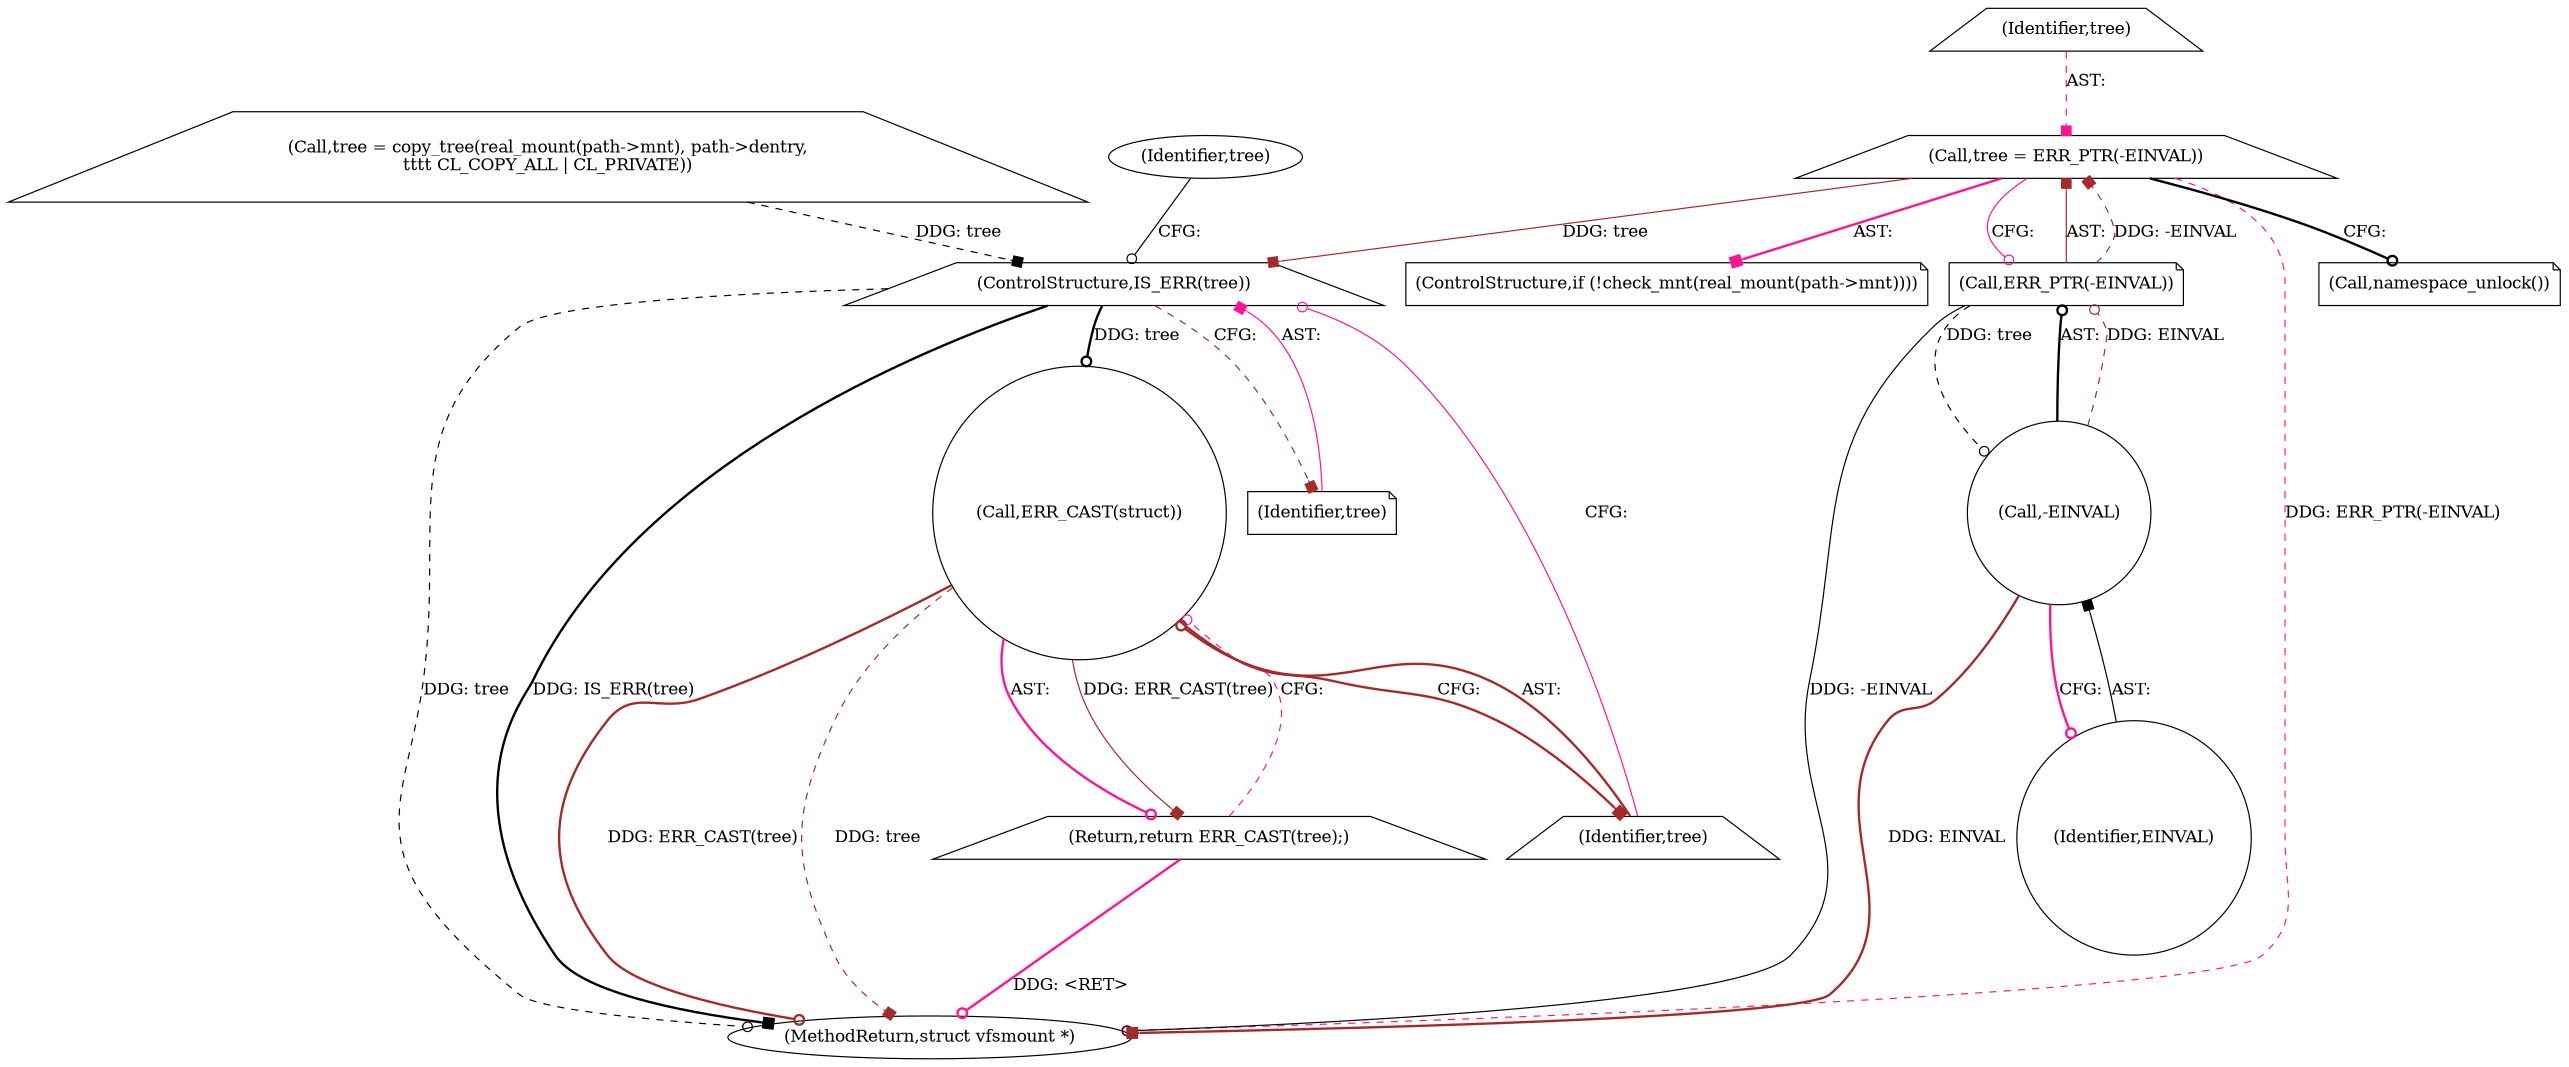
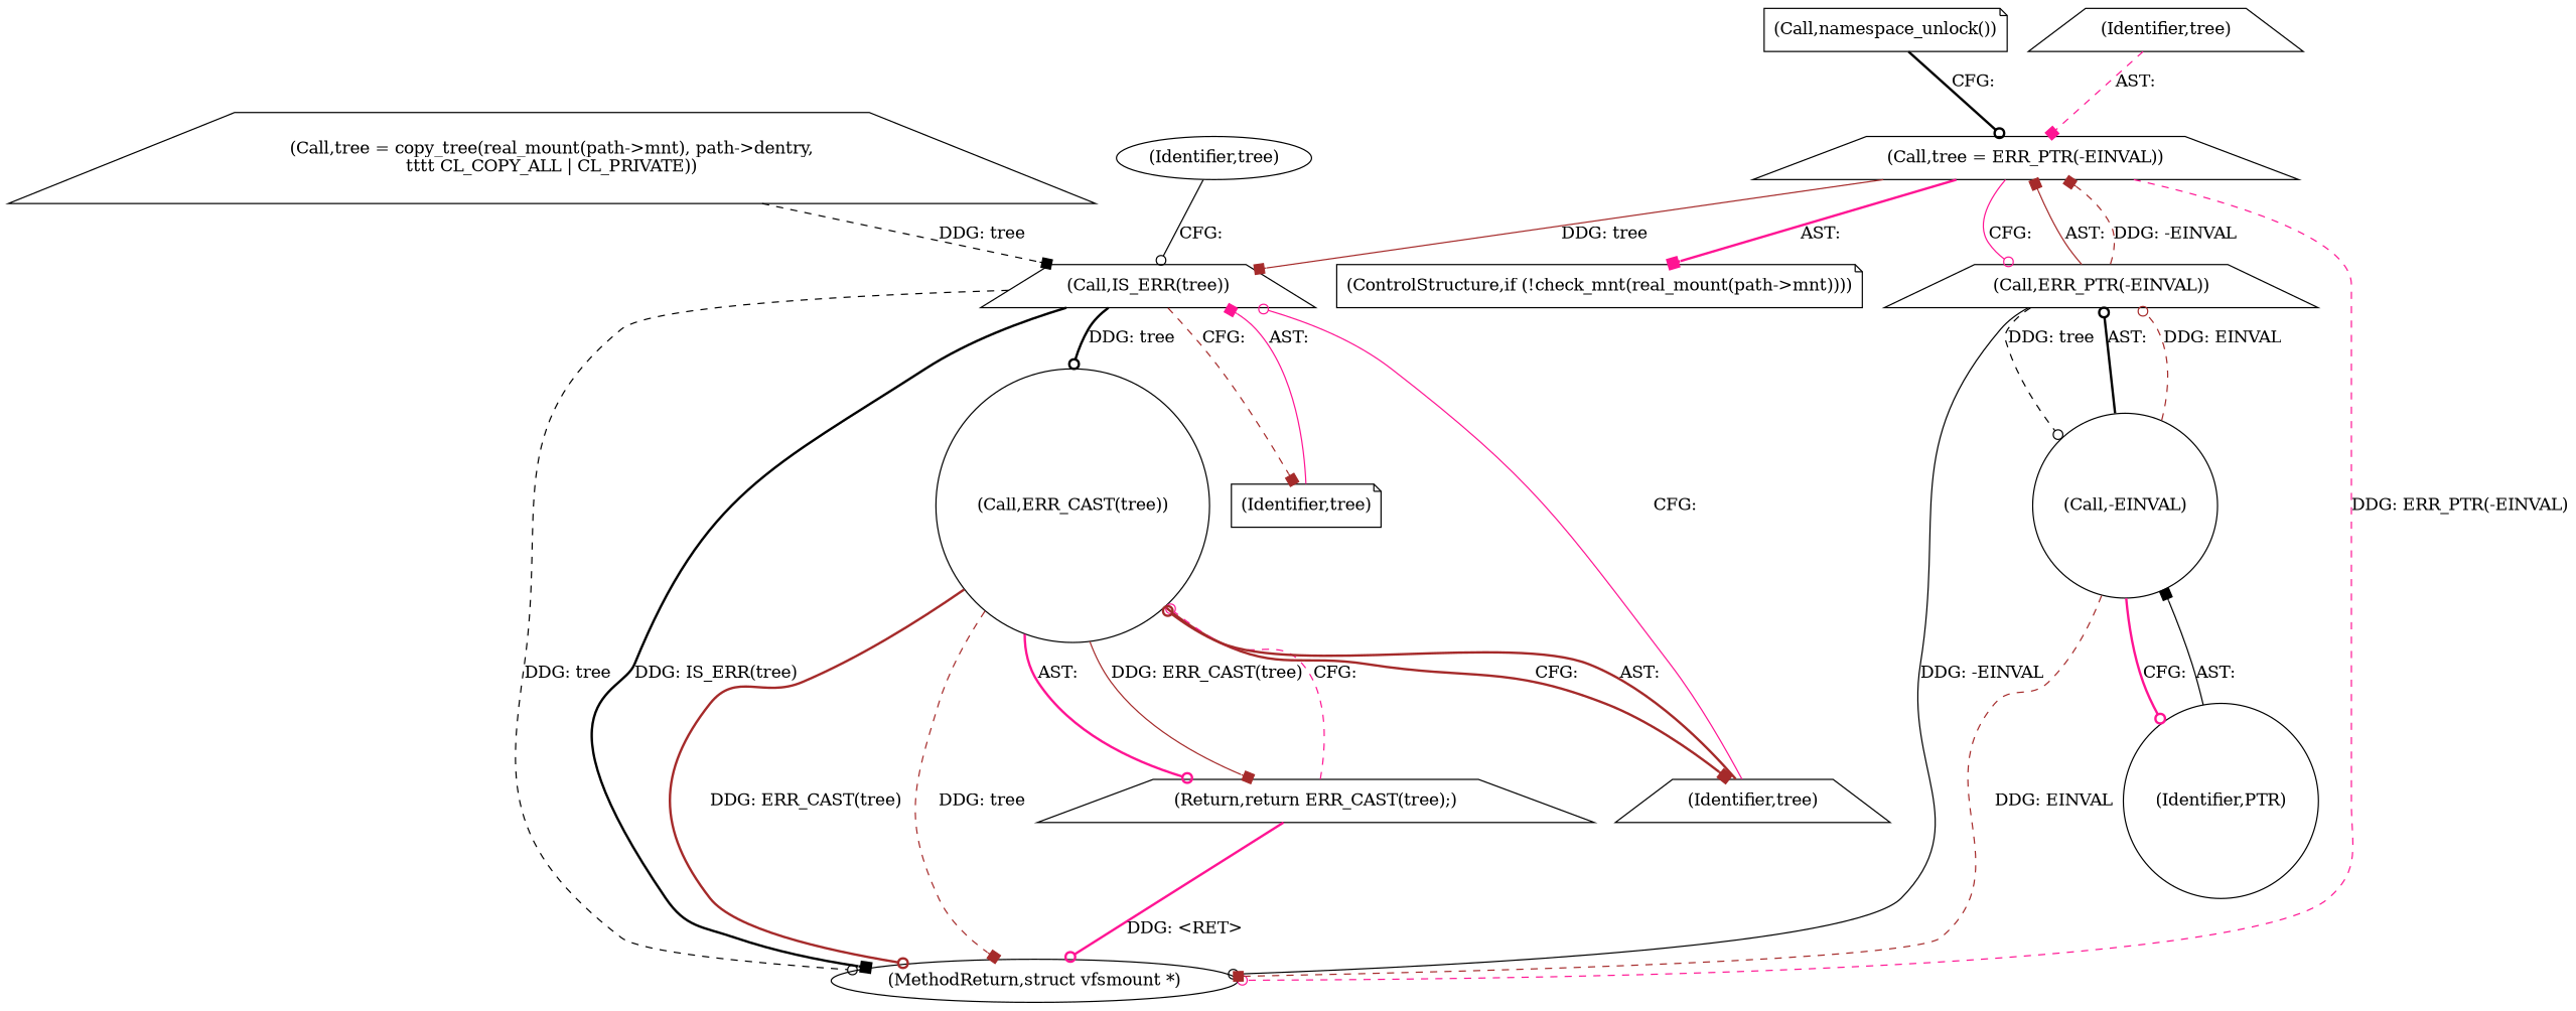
  digraph {
    node [shape=trapezium]
    edge [arrowhead=odot color=brown style=bold]
    n1 [label="(Call,tree = ERR_PTR(-EINVAL))"]
-   n2 [label="(Call,ERR_PTR(-EINVAL))" shape=note]
-   n3 [label="(ControlStructure,IS_ERR(tree))"]
+   n2 [label="(Call,ERR_PTR(-EINVAL))"]
+   n3 [label="(Call,IS_ERR(tree))"]
    n4 [label="(ControlStructure,if (!check_mnt(real_mount(path->mnt))))" shape=note]
    n5 [label="(MethodReturn,struct vfsmount *)" shape=ellipse]
    n6 [label="(Call,-EINVAL)" shape=circle]
-   n7 [label="(Call,ERR_CAST(struct))" shape=circle]
+   n7 [label="(Call,ERR_CAST(tree))" shape=circle]
    n8 [label="(Identifier,tree)" shape=note]
-   n9 [label="(Identifier,EINVAL)" shape=circle]
+   n9 [label="(Identifier,PTR)" shape=circle]
    n10 [label="(Return,return ERR_CAST(tree);)"]
    n11 [label="(Identifier,tree)"]
    n12 [label="(Call,tree = copy_tree(real_mount(path->mnt), path->dentry,\n\t\t\t\t CL_COPY_ALL | CL_PRIVATE))"]
    n13 [label="(Identifier,tree)" shape=ellipse]
    n14 [label="(Call,namespace_unlock())" shape=note]
    n15 [label="(Identifier,tree)"]
    n1 -> n2 [color=deeppink label="CFG: " style=solid]
    n1 -> n3 [arrowhead=box label="DDG: tree" style=solid]
    n1 -> n4 [arrowhead=box color=deeppink label="AST: "]
    n1 -> n5 [color=deeppink label="DDG: ERR_PTR(-EINVAL)" style=dashed]
    n2 -> n1 [arrowhead=box label="AST: " style=solid]
    n2 -> n1 [arrowhead=box label="DDG: -EINVAL" style=dashed]
    n2 -> n5 [color=black label="DDG: -EINVAL" style=solid]
    n2 -> n6 [color=black label="DDG: tree" style=dashed]
    n3 -> n5 [color=black label="DDG: tree" style=dashed]
    n3 -> n5 [arrowhead=box color=black label="DDG: IS_ERR(tree)"]
    n3 -> n7 [color=black label="DDG: tree"]
    n3 -> n8 [arrowhead=box label="CFG: " style=dashed]
    n6 -> n2 [color=black label="AST: "]
    n6 -> n2 [label="DDG: EINVAL" style=dashed]
-   n6 -> n5 [arrowhead=box label="DDG: EINVAL"]
+   n6 -> n5 [arrowhead=box label="DDG: EINVAL" style=dashed]
    n6 -> n9 [color=deeppink label="CFG: "]
    n7 -> n5 [label="DDG: ERR_CAST(tree)"]
    n7 -> n5 [arrowhead=box label="DDG: tree" style=dashed]
    n7 -> n10 [color=deeppink label="AST: "]
    n7 -> n10 [arrowhead=box label="DDG: ERR_CAST(tree)" style=solid]
    n7 -> n11 [arrowhead=box label="CFG: "]
    n8 -> n3 [arrowhead=box color=deeppink label="AST: " style=solid]
    n9 -> n6 [arrowhead=box color=black label="AST: " style=solid]
    n10 -> n5 [color=deeppink label="DDG: <RET>"]
    n10 -> n7 [color=deeppink label="CFG: " style=dashed]
    n11 -> n3 [color=deeppink label="CFG: " style=solid]
    n11 -> n7 [label="AST: "]
    n12 -> n3 [arrowhead=box color=black label="DDG: tree" style=dashed]
    n13 -> n3 [color=black label="CFG: " style=solid]
-   n1 -> n14 [color=black label="CFG: "]
+   n14 -> n1 [color=black label="CFG: "]
    n15 -> n1 [arrowhead=box color=deeppink label="AST: " style=dashed]
  }
